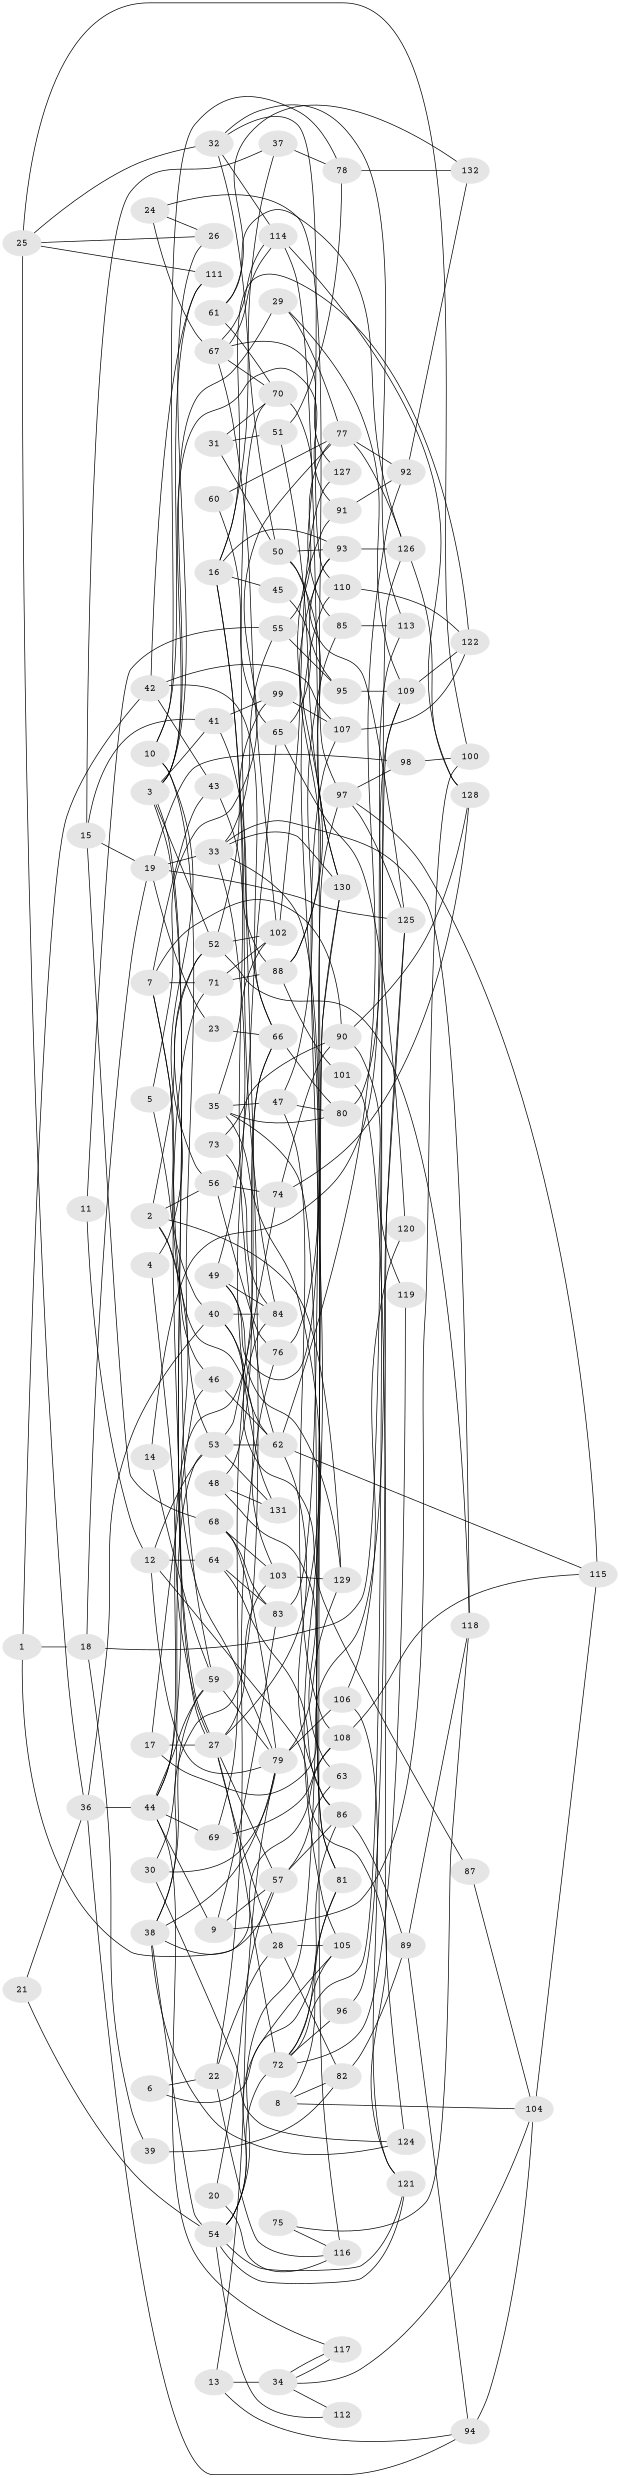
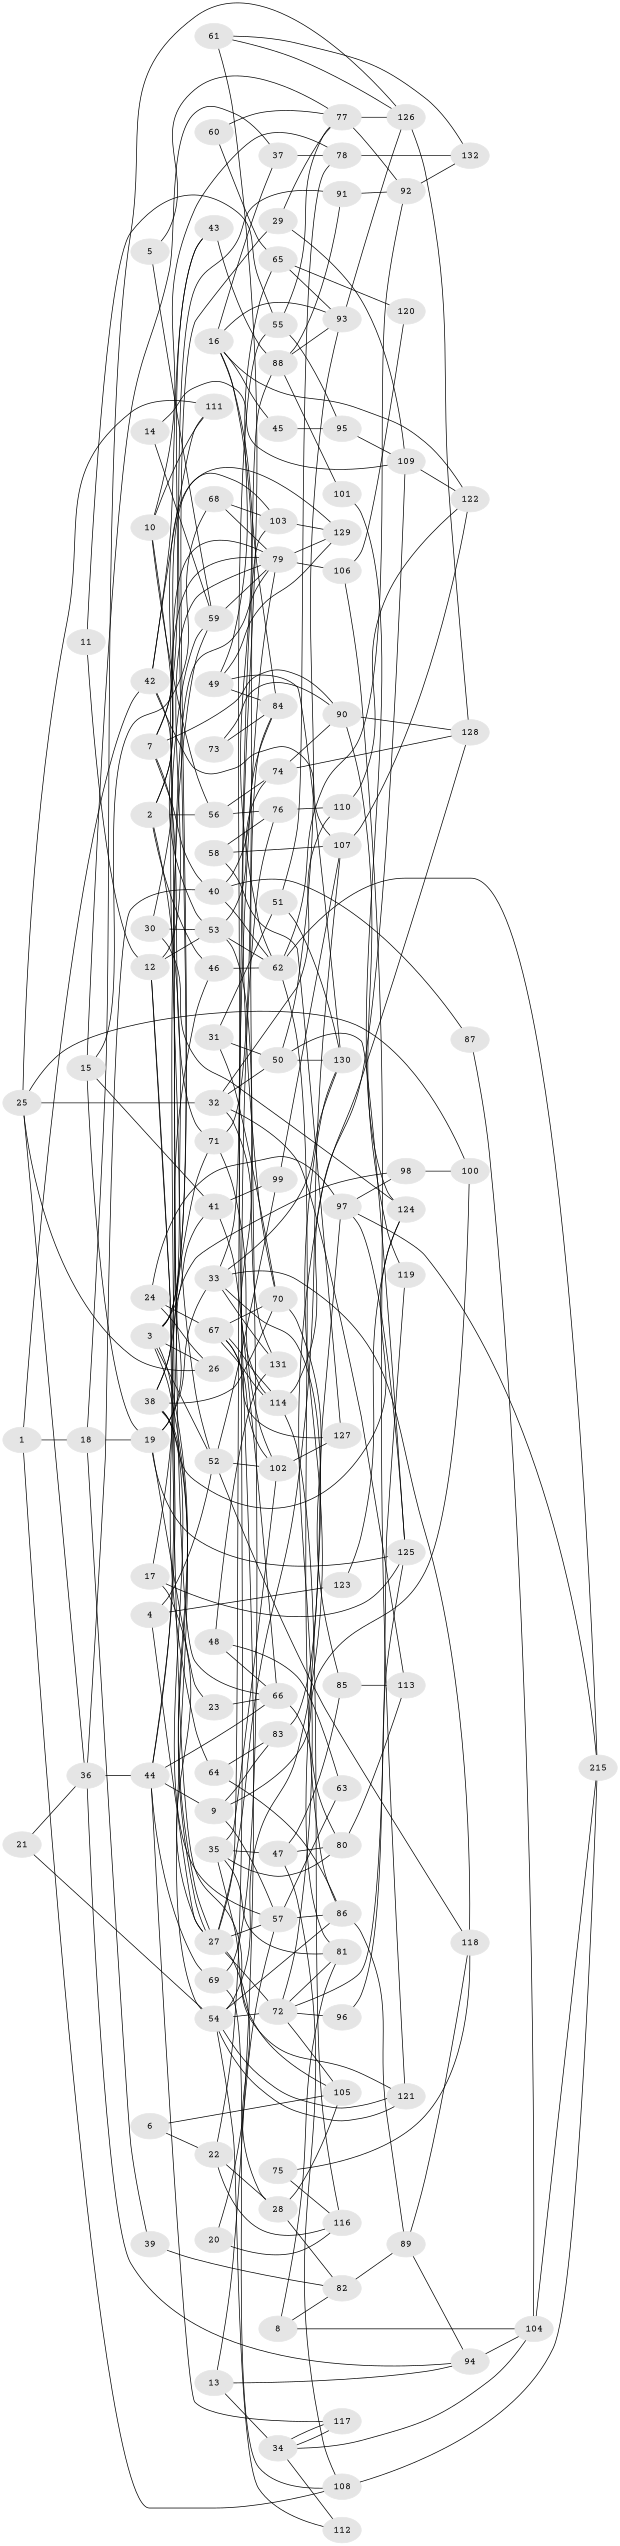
  graph {
    fontname="Courier Prime"
    rankdir=LR
    node [color=gray90 fontname="Courier Prime" style=filled]
    edge [fontname="Courier Prime"]
    1
    18
    42
    108
    19
    39
    126
    43
    111
    66
    107
-   115
+   115 [label=215]
    2
    46
    52
    56
    79
    129
    62
    118
    102
    99
    76
    74
    106
    3
    26
    27
    29
    41
    91
    57
    28
    72
    103
    77
    109
    92
    4
+   123
    124
    5
    59
    6
    22
    105
    116
    7
    40
    71
    90
    84
    87
    88
    119
    128
    8
    81
    82
    104
    89
    9
    83
    100
    63
    86
    97
    10
    53
    78
    131
    132
    11
    12
    55
    64
    121
    95
    13
    34
    94
    112
    117
    14
    122
    15
    37
    68
    125
    23
    33
    98
    16
    45
    93
    17
    130
    20
    21
    36
    54
    44
    110
    80
    24
    67
    70
    114
    127
    25
    32
    50
    113
    96
    30
    31
    51
    85
    35
    47
    69
    38
    101
    48
    49
    65
    120
+   58
    60
    61
    73
    75
    1 -- 18
    1 -- 42
    1 -- 108
    18 -- 19
    18 -- 39
    18 -- 126
    42 -- 43
    42 -- 111
    42 -- 66
    42 -- 107
    108 -- 115
    19 -- 125
    19 -- 23
    19 -- 33
    19 -- 98
    39 -- 82
    126 -- 128
    43 -- 88
    66 -- 80
    107 -- 122
    2 -- 46
    2 -- 52
    2 -- 56
    2 -- 79
    2 -- 129
    46 -- 62
    52 -- 118
    52 -- 102
    52 -- 99
    56 -- 76
    56 -- 74
    79 -- 129
    79 -- 106
    62 -- 115
    62 -- 92
    62 -- 86
    102 -- 127
    99 -- 107
    76 -- 110
    74 -- 90
    74 -- 128
    106 -- 121
    106 -- 120
    3 -- 52
    3 -- 26
    3 -- 27
    3 -- 27
    3 -- 29
    3 -- 41
    3 -- 91
    27 -- 107
    27 -- 57
    27 -- 28
    27 -- 72
    27 -- 103
    29 -- 77
    29 -- 109
    41 -- 66
    41 -- 99
    91 -- 92
    57 -- 63
    57 -- 86
    28 -- 105
    28 -- 82
    72 -- 109
    72 -- 105
    72 -- 119
    72 -- 81
    72 -- 96
    103 -- 129
    77 -- 126
    77 -- 92
    109 -- 122
    92 -- 132
    4 -- 52
    4 -- 27
+   4 -- 123
+   123 -- 124
    5 -- 77
    5 -- 59
    59 -- 79
    6 -- 22
    6 -- 105
    22 -- 76
    22 -- 28
    22 -- 116
    7 -- 43
    7 -- 103
    7 -- 40
    7 -- 71
    7 -- 90
    40 -- 62
    40 -- 84
    40 -- 87
    71 -- 102
    71 -- 88
    90 -- 119
    90 -- 128
    87 -- 104
    88 -- 91
    88 -- 93
    88 -- 101
    8 -- 81
    8 -- 82
    8 -- 104
    82 -- 89
    104 -- 115
    89 -- 118
    89 -- 94
    9 -- 57
    9 -- 83
    9 -- 100
    83 -- 97
    86 -- 89
    97 -- 115
    97 -- 125
    97 -- 98
    10 -- 111
    10 -- 56
    10 -- 53
    10 -- 78
    53 -- 62
    53 -- 74
    53 -- 131
    78 -- 132
    11 -- 12
    11 -- 55
    12 -- 79
    12 -- 53
    12 -- 64
    12 -- 121
    55 -- 77
    55 -- 95
    64 -- 83
    64 -- 86
    95 -- 109
    13 -- 79
    13 -- 34
    13 -- 94
    34 -- 104
    34 -- 112
    34 -- 117
    34 -- 117
    94 -- 104
    14 -- 109
    14 -- 59
    15 -- 19
    15 -- 41
    15 -- 37
    15 -- 68
    37 -- 78
    68 -- 79
    68 -- 103
-   68 -- 83
    23 -- 66
    33 -- 118
    33 -- 81
    33 -- 131
    33 -- 55
    33 -- 130
    98 -- 100
    16 -- 62
    16 -- 84
    16 -- 122
    16 -- 37
    16 -- 45
    16 -- 93
    45 -- 95
    93 -- 126
    17 -- 46
    17 -- 27
    17 -- 125
    20 -- 57
    20 -- 116
    21 -- 36
    21 -- 54
    36 -- 40
    36 -- 94
    36 -- 44
    54 -- 72
    54 -- 86
    54 -- 121
    54 -- 121
    54 -- 112
    54 -- 130
    44 -- 66
    44 -- 59
    44 -- 71
    44 -- 9
    44 -- 117
    44 -- 69
    110 -- 122
    80 -- 113
    24 -- 26
    24 -- 97
    24 -- 67
    67 -- 102
    67 -- 70
    67 -- 114
    67 -- 114
    67 -- 127
    70 -- 85
    114 -- 116
    114 -- 128
    25 -- 111
    25 -- 26
    25 -- 100
    25 -- 36
    25 -- 32
    32 -- 110
    32 -- 114
    32 -- 50
    32 -- 113
    50 -- 125
    50 -- 93
    50 -- 130
    96 -- 125
    30 -- 79
    30 -- 124
    30 -- 53
    31 -- 70
    31 -- 50
    31 -- 51
    51 -- 78
    51 -- 130
    85 -- 113
    35 -- 102
    35 -- 105
    35 -- 81
    35 -- 80
    35 -- 47
    47 -- 108
    47 -- 80
    47 -- 85
    69 -- 108
    69 -- 84
    38 -- 79
    38 -- 57
    38 -- 124
    38 -- 59
    38 -- 54
    38 -- 70
    101 -- 124
    48 -- 66
    48 -- 63
    48 -- 131
    49 -- 129
    49 -- 84
    49 -- 130
    49 -- 65
    65 -- 93
    65 -- 120
+   58 -- 107
+   58 -- 76
+   58 -- 127
    60 -- 77
    60 -- 65
    61 -- 126
    61 -- 132
    61 -- 70
    73 -- 90
    73 -- 84
    75 -- 118
    75 -- 116
  }
